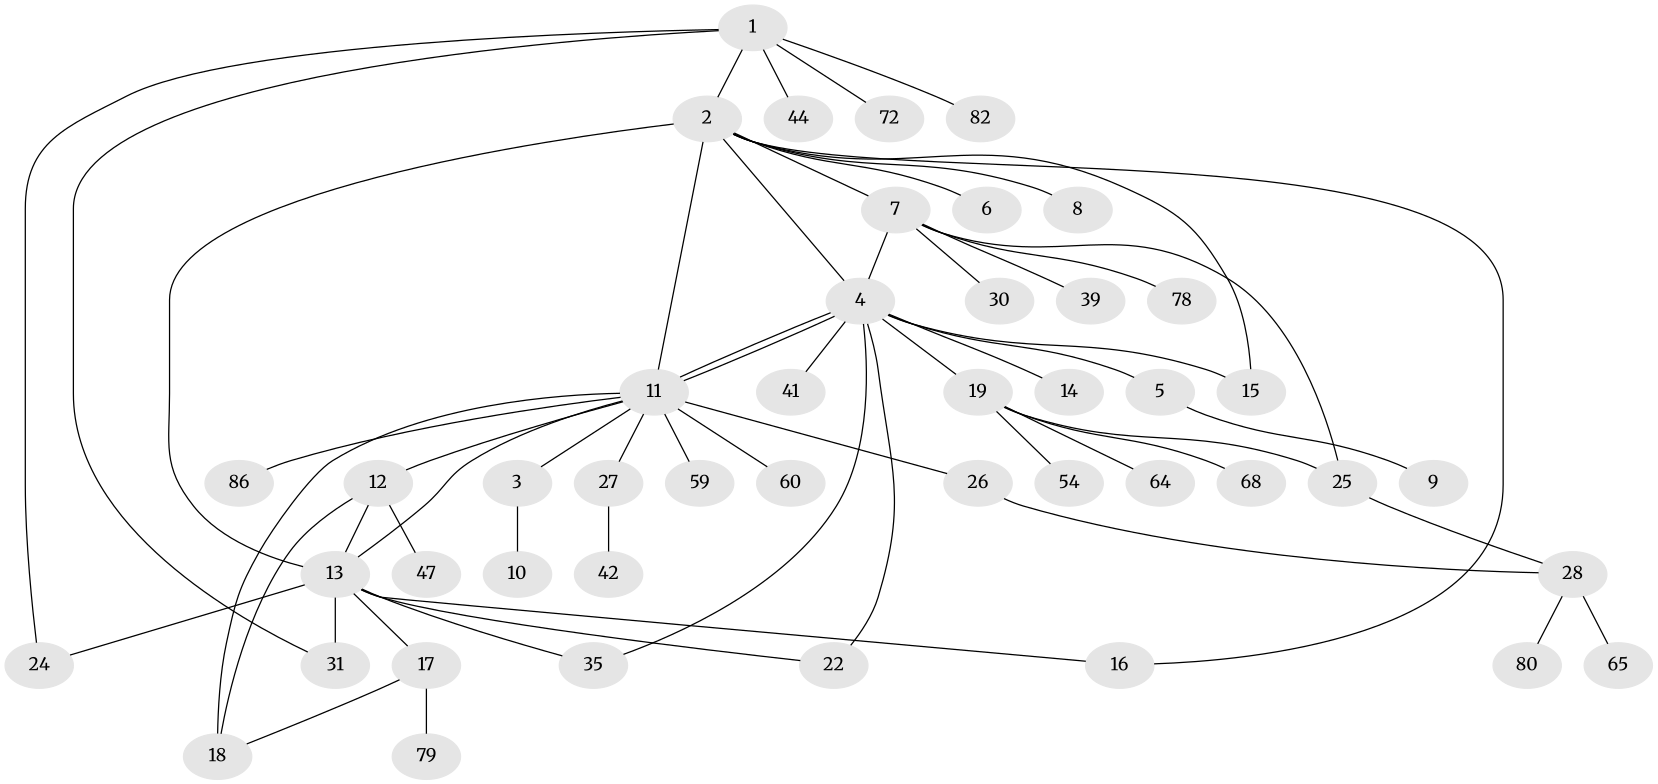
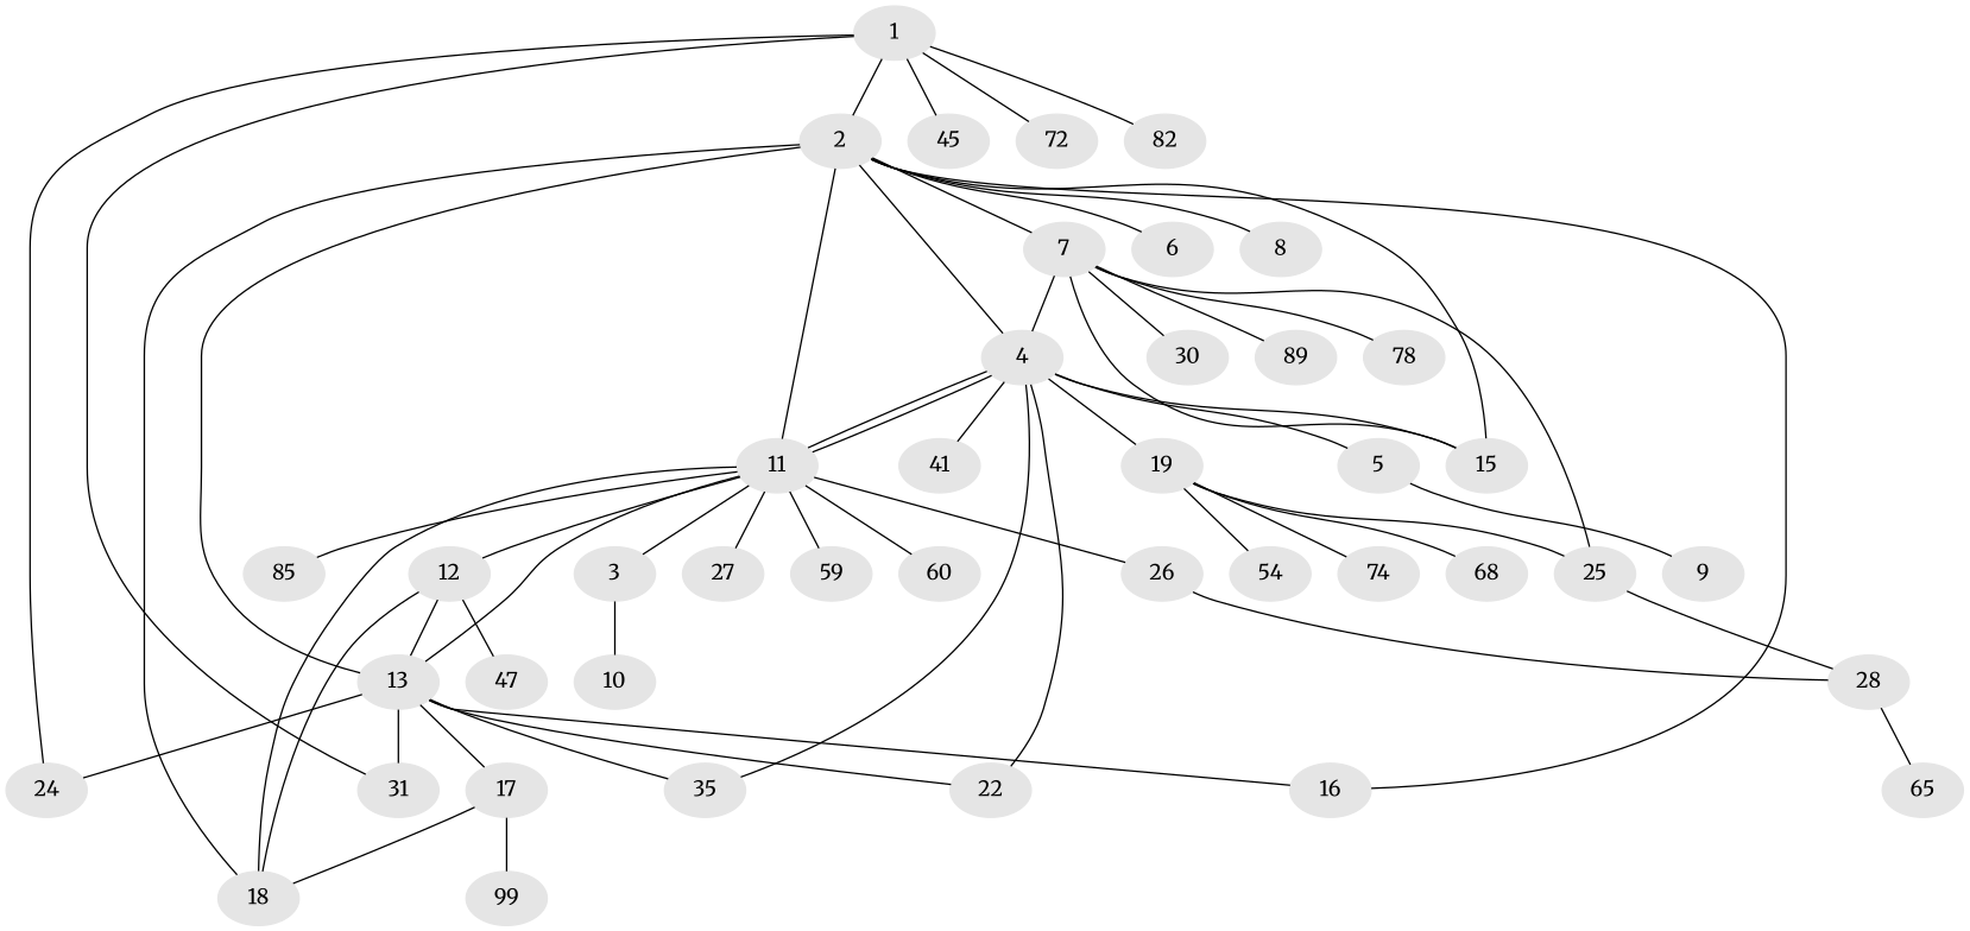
  graph {
    fontname=Merriweather
    node [color=gray90 fontname=Merriweather style=filled]
    edge [fontname=Merriweather]
    2 [super="+46+37+62+83+84+86+56+43+33"]
    4 [super="+20+63+61+81+73+55"]
    6
    7
    8
    11
    13 [super="+69+32+89+75+36"]
    15 [super="+44+38"]
    16
    18 [super="+52+51+87"]
    1
    24 [super="+88"]
    31 [super="+71+57+77+90"]
-   45 [super="+50" label=44]
+   45 [super="+50"]
    72
    82
    3
    10
    5
-   14 [super="+76+70"]
    19
    22
    35
    41
    25 [super="+48+74+29"]
    30
-   39
+   39 [label=89]
    78
    12 [super="+34+49"]
    26 [super="+66+67"]
    27
    59
    60
-   85 [label=86]
+   85
    17
    9
    54
-   64
+   64 [label=74]
    68
    28
    47
-   42
-   79
+   79 [label=99]
    65
-   80
    2 -- 4
    2 -- 6
    2 -- 7
    2 -- 8
    2 -- 11
    2 -- 13 [weight=2]
    2 -- 15
    2 -- 16
+   2 -- 18
    4 -- 11
    4 -- 11
    4 -- 15 [weight=2]
    4 -- 5
-   4 -- 14
    4 -- 19
    4 -- 22
    4 -- 35
    4 -- 41
    7 -- 4 [weight=2]
+   7 -- 15
    7 -- 25
    7 -- 30
    7 -- 39
    7 -- 78
    11 -- 13
    11 -- 18
    11 -- 3
    11 -- 12
    11 -- 26
    11 -- 27
    11 -- 59
    11 -- 60
    11 -- 85
    13 -- 16
    13 -- 24
    13 -- 31
    13 -- 22
    13 -- 35
    13 -- 17
    1 -- 2
    1 -- 24
    1 -- 31
    1 -- 45
    1 -- 72
    1 -- 82
    3 -- 10
    5 -- 9
    19 -- 25
    19 -- 54
    19 -- 64
    19 -- 68
    25 -- 28
    12 -- 13
    12 -- 18
    12 -- 47
    26 -- 28
-   27 -- 42
    17 -- 18
    17 -- 79
    28 -- 65
-   28 -- 80
  }
